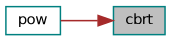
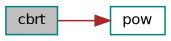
  digraph {
    rankdir=LR
    node [color=teal fontname=Helvetica fontsize=10 shape=record]
    n1 [fillcolor=grey75 fontcolor=black height=0.2 label=cbrt style=filled width=0.4]
    n2 [height=0.2 label=pow width=0.4]
-   n2 -> n1 [color=brown fontname=Helvetica fontsize=10 labelfontname=Helvetica labelfontsize=10 style=solid]
+   n1 -> n2 [color=brown fontname=Helvetica fontsize=10 labelfontname=Helvetica labelfontsize=10 style=solid]
  }
